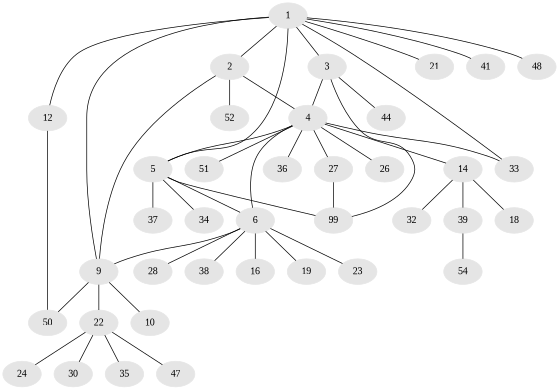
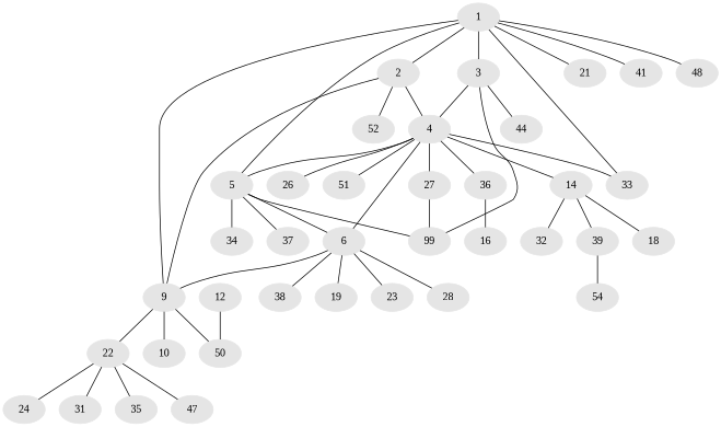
  graph {
    fontname="Liberation Serif"
    node [color=gray90 fontname="Liberation Serif" style=filled]
    edge [fontname="Liberation Serif"]
    1 [super="+45"]
    2 [super="+8"]
    3 [super="+11"]
    5 [super="+13"]
    9 [super="+53"]
    12 [super="+15"]
    21
    33 [super="+40"]
    41 [super="+42"]
    48
    4 [super="+7"]
    52
    n13 [label=99 super="+46"]
    44
    6 [super="+17"]
    34
    37 [super="+49"]
    10
    22 [super="+25"]
    50
    36
    14 [super="+20"]
    26
    27
    51
    16 [super="+43"]
    19
    23 [super="+31"]
    28
    38
    18
    32
    39
    24
-   30
+   30 [label=31]
    35
    47
    54
    1 -- 2
    1 -- 3
    1 -- 5
    1 -- 9 [weight=2]
-   1 -- 12
    1 -- 21
    1 -- 33
    1 -- 41
    1 -- 48
    2 -- 9
    2 -- 4
    2 -- 52
    3 -- 4
    3 -- n13
    3 -- 44
    5 -- n13
    5 -- 6
    5 -- 34
    5 -- 37
    9 -- 10
    9 -- 22
    9 -- 50
    12 -- 50
    4 -- 5
    4 -- 33
    4 -- 6
    4 -- 36
    4 -- 14
    4 -- 26
    4 -- 27
    4 -- 51
    6 -- 9
-   6 -- 16
+   36 -- 16
    6 -- 19
    6 -- 23
    6 -- 28
    6 -- 38
    22 -- 24
    22 -- 30
    22 -- 35
    22 -- 47
    14 -- 18
    14 -- 32
    14 -- 39
    27 -- n13
    39 -- 54
  }
